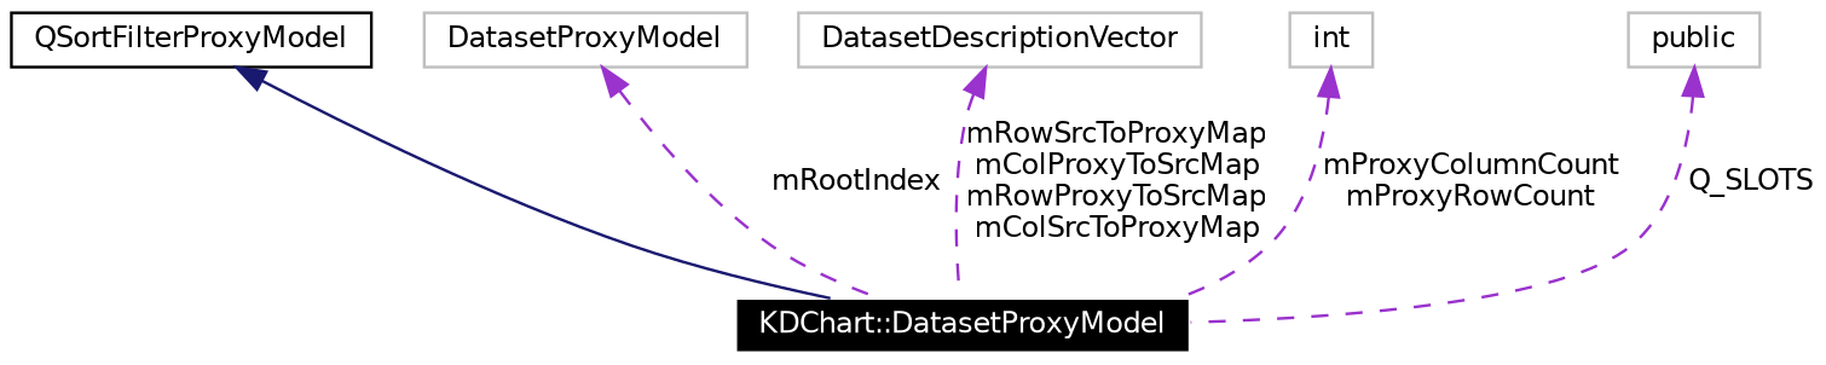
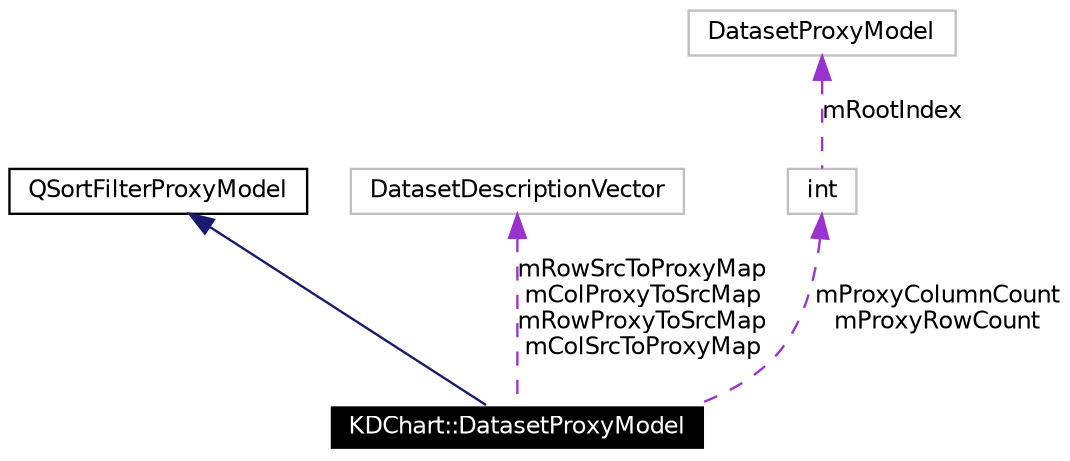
  digraph {
    node [color=grey75 fontname=Helvetica fontsize=10 shape=record]
    edge [color=darkorchid3 dir=back fontname=Helvetica fontsize=10 labelfontname=Helvetica labelfontsize=10 style=dashed]
    n1 [color=white fillcolor=black fontcolor=white height=0.2 label="KDChart::DatasetProxyModel" style=filled width=0.4]
    n2 [color=black height=0.2 label=QSortFilterProxyModel width=0.4]
    n3 [height=0.2 label=DatasetProxyModel width=0.4]
    n4 [height=0.2 label=DatasetDescriptionVector width=0.4]
    n5 [height=0.2 label=int width=0.4]
-   n6 [height=0.2 label=public width=0.4]
    n2 -> n1 [color=midnightblue style=solid]
-   n3 -> n1 [label=mRootIndex]
+   n3 -> n5 [label=mRootIndex]
    n4 -> n1 [label="mRowSrcToProxyMap\nmColProxyToSrcMap\nmRowProxyToSrcMap\nmColSrcToProxyMap"]
    n5 -> n1 [label="mProxyColumnCount\nmProxyRowCount"]
-   n6 -> n1 [label=Q_SLOTS]
  }
